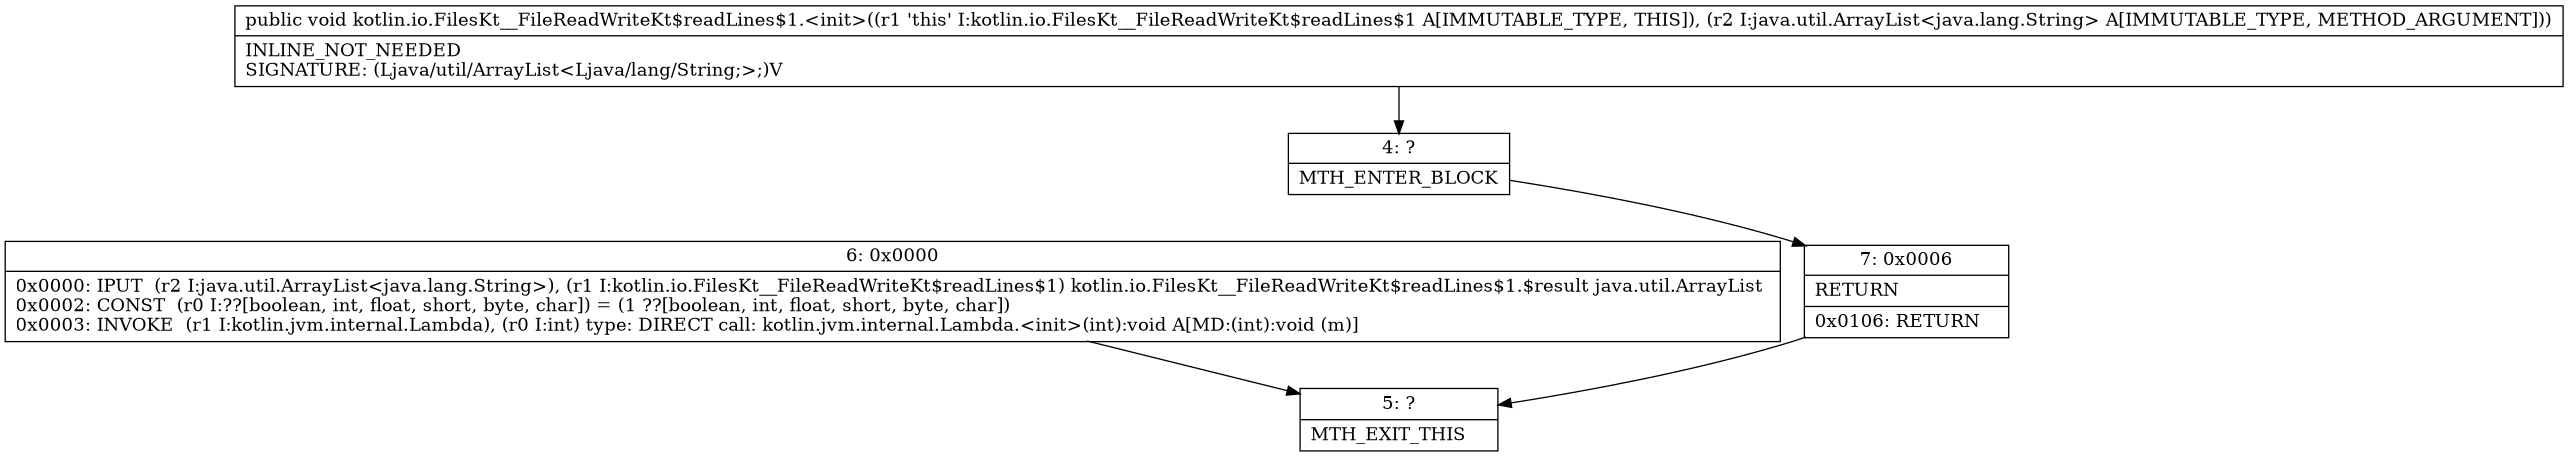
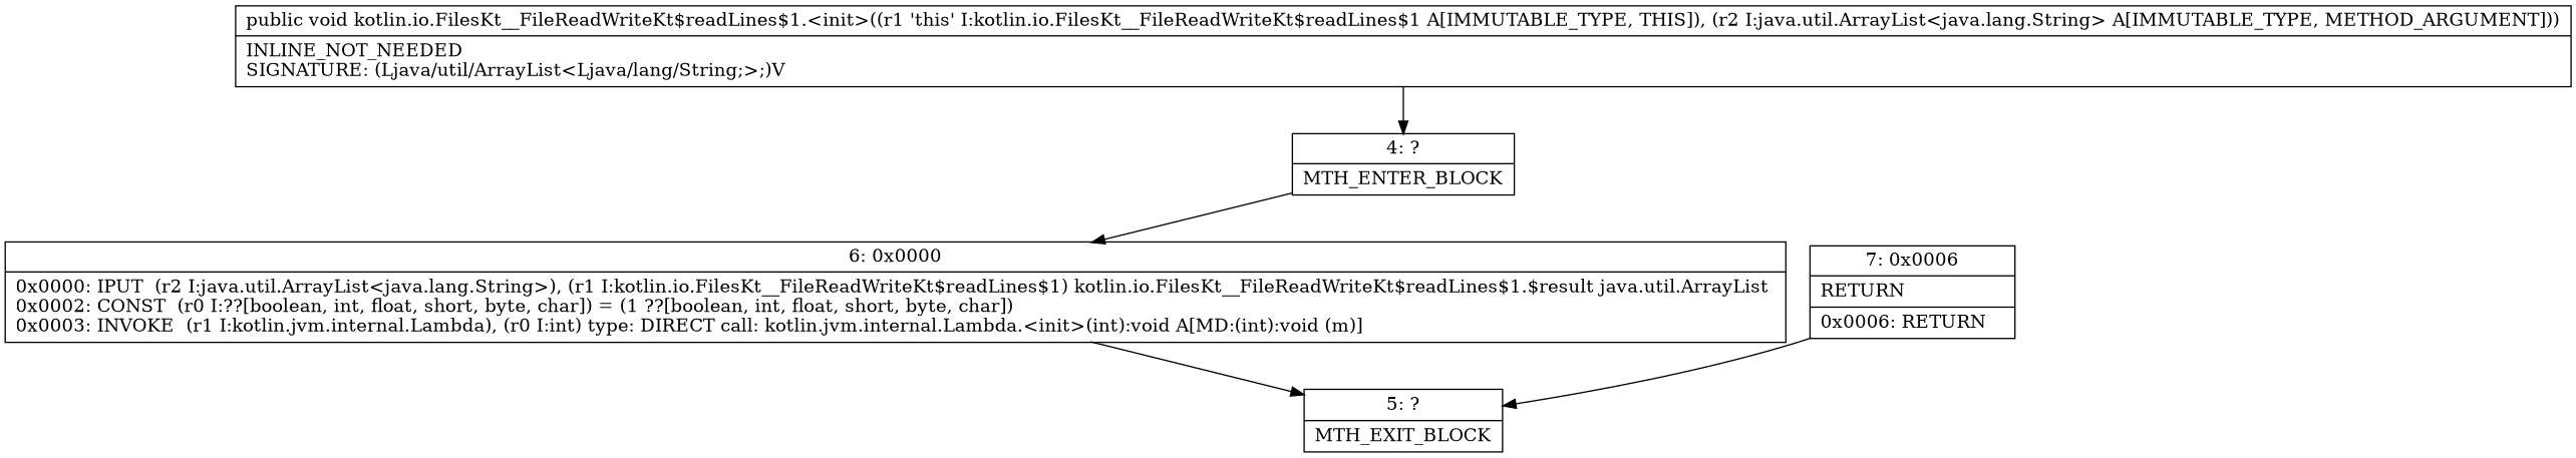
  digraph {
    node [shape=record]
    n1 [label="{4\:\ ?|MTH_ENTER_BLOCK\l}"]
    n2 [label="{6\:\ 0x0000|0x0000: IPUT  (r2 I:java.util.ArrayList\<java.lang.String\>), (r1 I:kotlin.io.FilesKt__FileReadWriteKt$readLines$1) kotlin.io.FilesKt__FileReadWriteKt$readLines$1.$result java.util.ArrayList \l0x0002: CONST  (r0 I:??[boolean, int, float, short, byte, char]) = (1 ??[boolean, int, float, short, byte, char]) \l0x0003: INVOKE  (r1 I:kotlin.jvm.internal.Lambda), (r0 I:int) type: DIRECT call: kotlin.jvm.internal.Lambda.\<init\>(int):void A[MD:(int):void (m)]\l}"]
-   n3 [label="{5\:\ ?|MTH_EXIT_THIS\l}"]
-   n4 [label="{7\:\ 0x0006|RETURN\l|0x0106: RETURN   \l}"]
+   n3 [label="{5\:\ ?|MTH_EXIT_BLOCK\l}"]
+   n4 [label="{7\:\ 0x0006|RETURN\l|0x0006: RETURN   \l}"]
    n5 [label="{public void kotlin.io.FilesKt__FileReadWriteKt$readLines$1.\<init\>((r1 'this' I:kotlin.io.FilesKt__FileReadWriteKt$readLines$1 A[IMMUTABLE_TYPE, THIS]), (r2 I:java.util.ArrayList\<java.lang.String\> A[IMMUTABLE_TYPE, METHOD_ARGUMENT]))  | INLINE_NOT_NEEDED\lSIGNATURE: (Ljava\/util\/ArrayList\<Ljava\/lang\/String;\>;)V\l}"]
-   n1 -> n4
+   n1 -> n2
    n2 -> n3
    n4 -> n3
    n5 -> n1
  }
